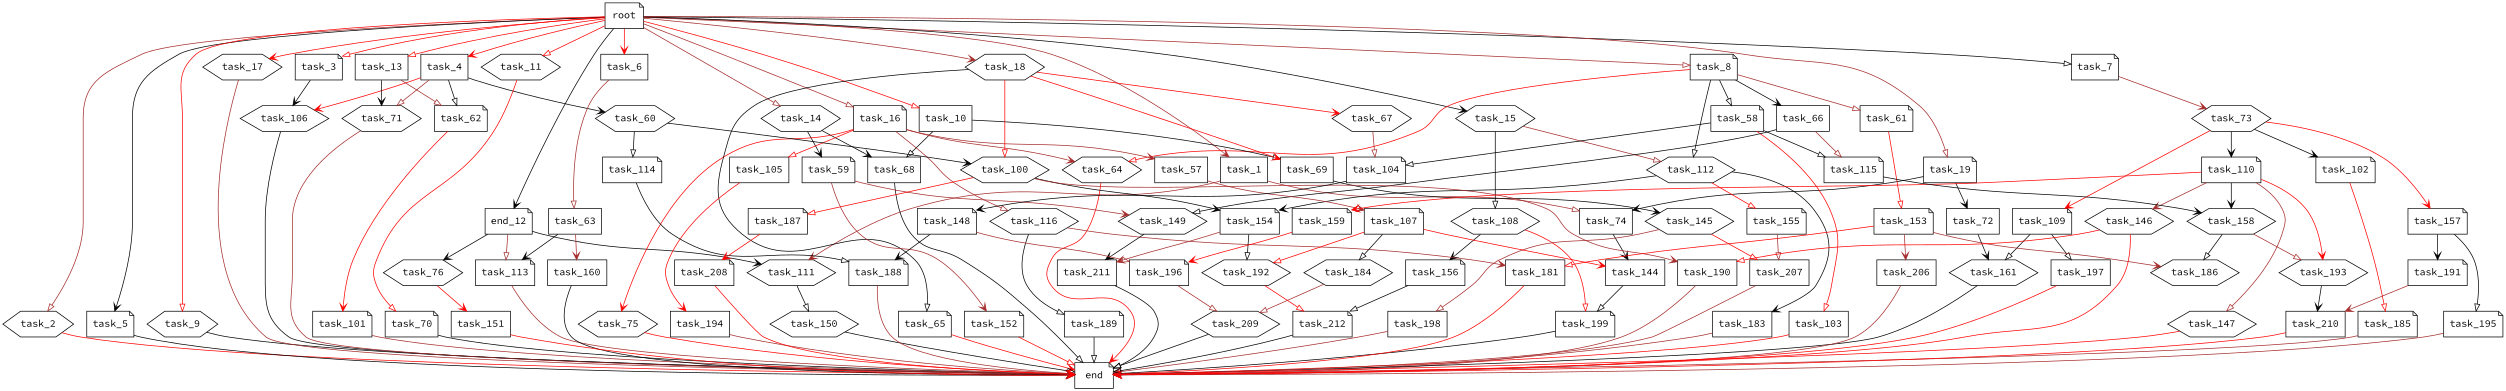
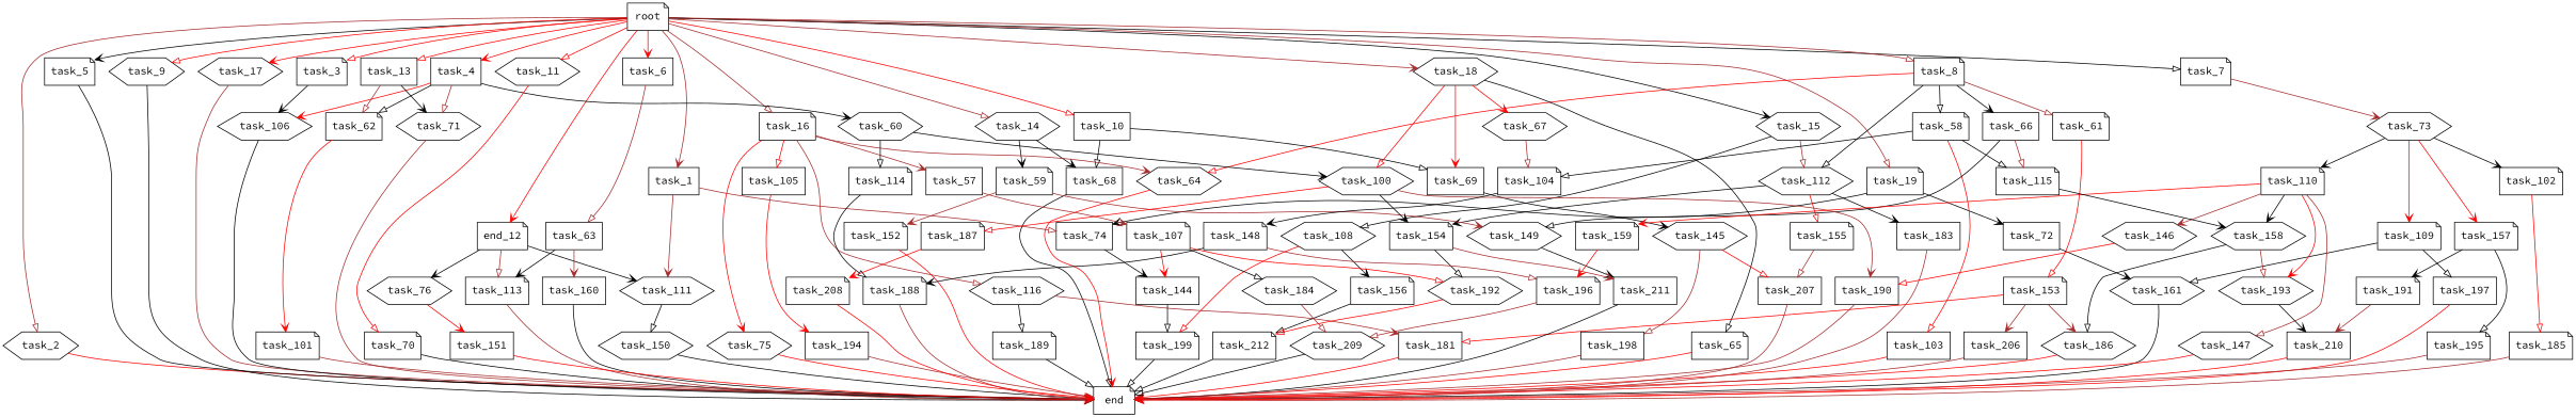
  digraph {
    fontname="Source Code Pro"
    node [fontname="Source Code Pro" shape=note]
    edge [arrowhead=onormal color=black fontname="Source Code Pro"]
    task_1 [shape=box]
    root
    task_2 [shape=hexagon]
    task_3
    task_4 [shape=box]
    task_5
    task_6 [shape=box]
    task_7
    task_8
    task_9 [shape=hexagon]
    task_10 [shape=box]
    task_11 [shape=hexagon]
    n13 [label=end_12]
    task_13 [shape=box]
    task_14 [shape=hexagon]
    task_15 [shape=hexagon]
    task_16
    task_17 [shape=hexagon]
    task_18 [shape=hexagon]
    task_19
    task_74 [shape=box]
    task_111 [shape=hexagon]
    end
    task_106 [shape=hexagon]
    task_60 [shape=hexagon]
    task_62
    task_71 [shape=hexagon]
    task_63 [shape=box]
    task_73 [shape=hexagon]
    task_58
    task_61
    task_64 [shape=hexagon]
    task_66 [shape=box]
    task_112 [shape=hexagon]
    task_68 [shape=box]
    task_69 [shape=box]
    task_70
    task_76 [shape=hexagon]
    task_113
    task_59
    task_108 [shape=hexagon]
    task_57 [shape=box]
    task_75 [shape=hexagon]
    task_105 [shape=box]
    task_116 [shape=hexagon]
    task_65
    task_67 [shape=hexagon]
    task_100 [shape=hexagon]
    task_72 [shape=box]
    task_144 [shape=box]
    task_150 [shape=hexagon]
    task_114
    task_101
    task_160 [shape=box]
    task_102
    task_109
    task_110
    task_157
    task_103 [shape=box]
    task_104
    task_115
    task_153
    task_149 [shape=hexagon]
    task_154
    task_155
    task_183 [shape=box]
    task_145 [shape=hexagon]
    task_151 [shape=box]
    task_152
    task_156
    task_199
    task_107
    task_194 [shape=box]
    task_181 [shape=box]
    task_189
    task_187
    task_190 [shape=box]
    task_161 [shape=hexagon]
    task_184 [shape=hexagon]
    task_192 [shape=hexagon]
    task_148
    task_158 [shape=hexagon]
    task_211 [shape=box]
    task_188
    task_186 [shape=hexagon]
    task_206 [shape=box]
    task_198 [shape=box]
    task_207 [shape=box]
    task_185
    task_197 [shape=box]
    task_146 [shape=hexagon]
    task_147 [shape=hexagon]
    task_159
    task_193 [shape=hexagon]
    task_191
    task_195
    task_208
    task_196
    task_209 [shape=hexagon]
    task_212
    task_210 [shape=box]
    task_1 -> task_74 [color=brown]
    task_1 -> task_111 [arrowhead=vee color=brown]
    root -> task_1 [arrowhead=vee color=brown]
    root -> task_2 [color=brown]
    root -> task_3 [color=red]
    root -> task_4 [arrowhead=vee color=red]
    root -> task_5 [arrowhead=vee]
    root -> task_6 [arrowhead=vee color=red]
    root -> task_7
    root -> task_8 [color=brown]
    root -> task_9 [color=red]
    root -> task_10 [color=red]
    root -> task_11 [color=red]
-   root -> n13 [arrowhead=vee]
+   root -> n13 [arrowhead=vee color=red]
    root -> task_13 [color=red]
    root -> task_14 [color=brown]
    root -> task_15 [arrowhead=vee]
    root -> task_16 [color=brown]
    root -> task_17 [arrowhead=vee color=red]
    root -> task_18 [arrowhead=vee color=brown]
    root -> task_19 [color=brown]
    task_2 -> end [arrowhead=vee color=red]
    task_3 -> task_106 [arrowhead=vee]
    task_4 -> task_106 [arrowhead=vee color=red]
    task_4 -> task_60 [arrowhead=vee]
    task_4 -> task_62
    task_4 -> task_71 [color=brown]
    task_5 -> end
    task_6 -> task_63 [color=brown]
    task_7 -> task_73 [arrowhead=vee color=brown]
    task_8 -> task_58
    task_8 -> task_61 [color=brown]
    task_8 -> task_64 [color=red]
    task_8 -> task_66 [arrowhead=vee]
    task_8 -> task_112
    task_9 -> end [arrowhead=vee]
    task_10 -> task_68
    task_10 -> task_69
    task_11 -> task_70 [color=red]
    n13 -> task_111 [arrowhead=vee]
    n13 -> task_76 [arrowhead=vee]
    n13 -> task_113 [color=brown]
    task_13 -> task_62 [color=brown]
    task_13 -> task_71 [arrowhead=vee]
    task_14 -> task_68 [arrowhead=vee]
    task_14 -> task_59 [arrowhead=vee]
    task_15 -> task_112 [color=brown]
    task_15 -> task_108
    task_16 -> task_64 [arrowhead=vee color=brown]
    task_16 -> task_57 [arrowhead=vee color=brown]
    task_16 -> task_75 [arrowhead=vee color=red]
    task_16 -> task_105 [color=red]
    task_16 -> task_116 [color=brown]
    task_17 -> end [color=brown]
    task_18 -> task_69 [arrowhead=vee color=red]
    task_18 -> task_65
    task_18 -> task_67 [arrowhead=vee color=red]
    task_18 -> task_100 [color=red]
    task_19 -> task_74 [arrowhead=vee]
    task_19 -> task_72 [arrowhead=vee]
    task_74 -> task_144 [arrowhead=vee]
    task_111 -> task_150
    task_106 -> end
    task_60 -> task_100 [arrowhead=vee]
    task_60 -> task_114
    task_62 -> task_101 [arrowhead=vee color=red]
    task_71 -> end [color=brown]
    task_63 -> task_113 [arrowhead=vee]
    task_63 -> task_160 [arrowhead=vee color=brown]
    task_73 -> task_102 [arrowhead=vee]
    task_73 -> task_109 [arrowhead=vee color=red]
    task_73 -> task_110 [arrowhead=vee]
    task_73 -> task_157 [arrowhead=vee color=red]
    task_58 -> task_103 [color=red]
    task_58 -> task_104
    task_58 -> task_115
    task_61 -> task_153 [color=red]
    task_64 -> end [arrowhead=vee color=red]
    task_66 -> task_115 [color=brown]
    task_66 -> task_149
    task_112 -> task_154 [arrowhead=vee]
    task_112 -> task_155 [color=red]
    task_112 -> task_183 [arrowhead=vee]
    task_68 -> end
    task_69 -> task_145 [arrowhead=vee]
    task_70 -> end [arrowhead=vee]
    task_76 -> task_151 [arrowhead=vee color=red]
    task_113 -> end [arrowhead=vee color=brown]
    task_59 -> task_149 [arrowhead=vee color=brown]
    task_59 -> task_152 [arrowhead=vee color=brown]
    task_108 -> task_156 [arrowhead=vee]
    task_108 -> task_199 [color=red]
    task_57 -> task_107 [arrowhead=vee color=brown]
    task_75 -> end [arrowhead=vee color=red]
    task_105 -> task_194 [arrowhead=vee color=red]
    task_116 -> task_181 [arrowhead=vee color=brown]
    task_116 -> task_189
    task_65 -> end [arrowhead=vee color=red]
    task_67 -> task_104 [color=brown]
    task_100 -> task_154 [arrowhead=vee]
    task_100 -> task_187 [color=red]
    task_100 -> task_190 [arrowhead=vee color=brown]
    task_72 -> task_161 [arrowhead=vee]
    task_144 -> task_199
    task_150 -> end
    task_114 -> task_188
    task_101 -> end [arrowhead=vee color=brown]
    task_160 -> end [arrowhead=vee]
    task_102 -> task_185 [color=red]
    task_109 -> task_161
    task_109 -> task_197
    task_110 -> task_158 [arrowhead=vee]
    task_110 -> task_146 [arrowhead=vee color=brown]
    task_110 -> task_147 [color=brown]
    task_110 -> task_159 [arrowhead=vee color=red]
    task_110 -> task_193 [arrowhead=vee color=red]
    task_157 -> task_191 [arrowhead=vee]
    task_157 -> task_195
    task_103 -> end [color=red]
    task_104 -> task_148 [arrowhead=vee]
    task_115 -> task_158 [arrowhead=vee]
    task_153 -> task_181 [color=red]
    task_153 -> task_186 [arrowhead=vee color=brown]
    task_153 -> task_206 [arrowhead=vee color=brown]
    task_149 -> task_211 [arrowhead=vee]
    task_154 -> task_192
    task_154 -> task_211 [arrowhead=vee color=brown]
    task_155 -> task_207 [color=brown]
    task_183 -> end [color=brown]
    task_145 -> task_198 [color=brown]
    task_145 -> task_207 [color=red]
    task_151 -> end [arrowhead=vee color=red]
    task_152 -> end [color=red]
    task_156 -> task_212
    task_199 -> end
    task_107 -> task_144 [arrowhead=vee color=red]
    task_107 -> task_184
    task_107 -> task_192 [color=red]
    task_194 -> end [color=brown]
    task_181 -> end [arrowhead=vee color=red]
    task_189 -> end
    task_187 -> task_208 [arrowhead=vee color=red]
    task_190 -> end [arrowhead=vee color=brown]
    task_161 -> end
    task_184 -> task_209 [color=brown]
    task_192 -> task_212 [color=red]
    task_148 -> task_188 [arrowhead=vee]
    task_148 -> task_196 [color=brown]
    task_158 -> task_186
    task_158 -> task_193 [color=brown]
    task_211 -> end
    task_188 -> end [color=brown]
-   task_146 -> end [arrowhead=vee color=red]
+   task_186 -> end [arrowhead=vee color=red]
    task_206 -> end [arrowhead=vee color=brown]
    task_198 -> end [arrowhead=vee color=brown]
    task_207 -> end [color=brown]
    task_185 -> end [color=brown]
    task_197 -> end [arrowhead=vee color=red]
    task_146 -> task_190 [color=red]
    task_147 -> end [color=red]
    task_159 -> task_196 [arrowhead=vee color=red]
    task_193 -> task_210 [arrowhead=vee]
    task_191 -> task_210 [arrowhead=vee color=brown]
    task_195 -> end [color=brown]
    task_208 -> end [arrowhead=vee color=red]
    task_196 -> task_209 [color=brown]
    task_209 -> end
    task_212 -> end
    task_210 -> end [color=red]
  }
